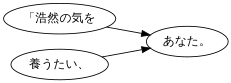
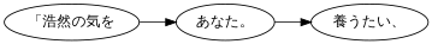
  digraph {
    rankdir=LR
    n1 [label="「浩然の気を"]
    n2 [label="あなた。"]
    n3 [label="養うたい、"]
    n1 -> n2
-   n3 -> n2
+   n2 -> n3
  }
